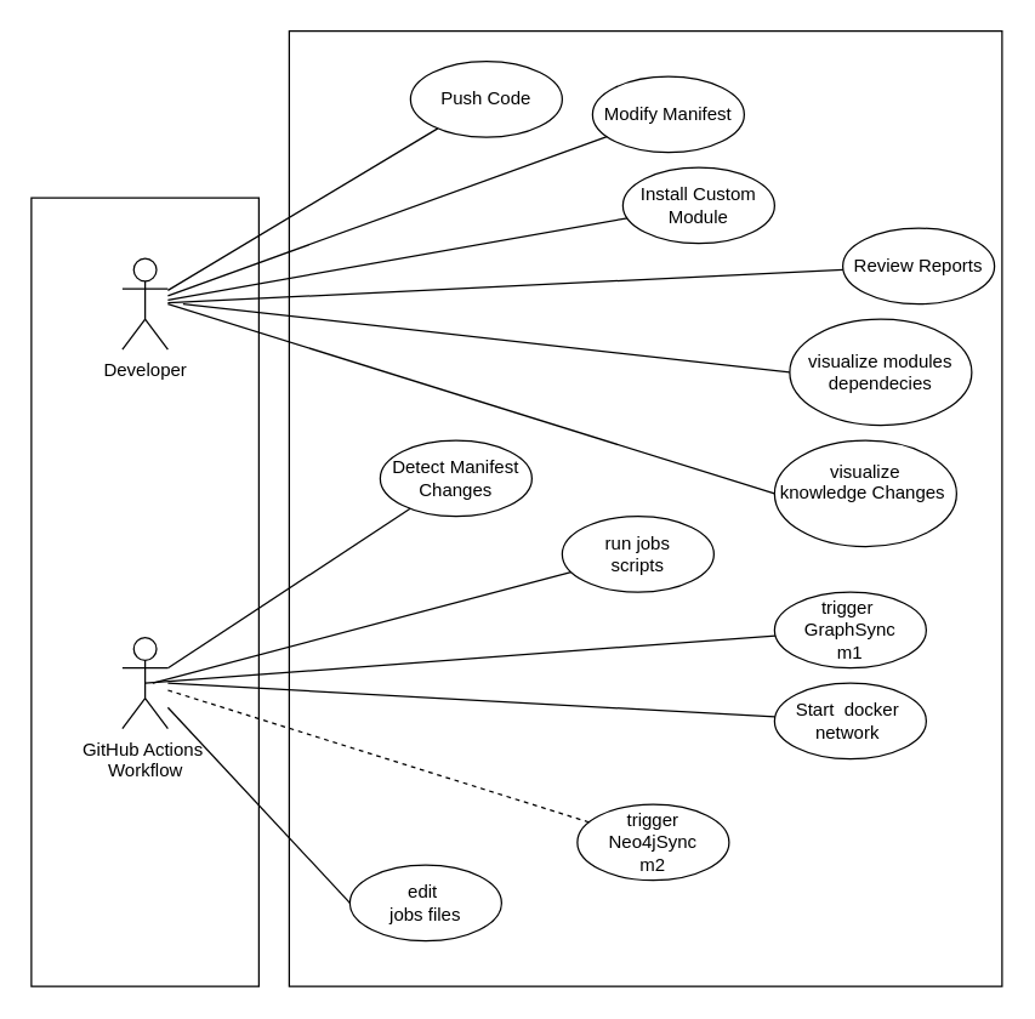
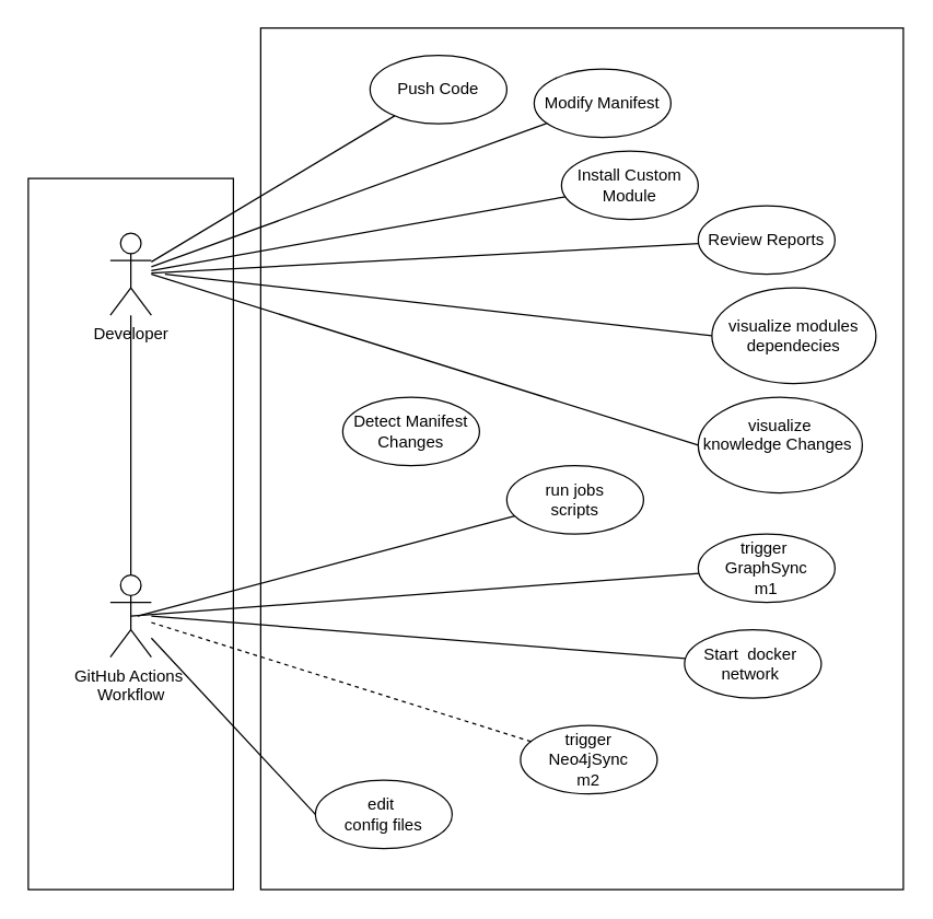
  <mxCell id="0" />
  <mxCell id="1" parent="0" />
  <mxCell id="2" value="" style="rounded=0;whiteSpace=wrap;html=1;fillColor=none;strokeColor=#000000;" parent="1" vertex="1"><mxGeometry x="20" y="130" width="150" height="520" as="geometry" /></mxCell>
  <mxCell id="3" value="Developer&lt;div&gt;&lt;br&gt;&lt;/div&gt;" style="shape=umlActor;verticalLabelPosition=bottom;verticalAlign=top;html=1;outlineConnect=0;" parent="1" vertex="1"><mxGeometry x="80" y="170" width="30" height="60" as="geometry" /></mxCell>
  <mxCell id="4" value="" style="rounded=0;orthogonalLoop=1;jettySize=auto;html=1;entryX=0;entryY=0.5;entryDx=0;entryDy=0;endArrow=none;startFill=0;" parent="1" target="15" edge="1"><mxGeometry relative="1" as="geometry"><mxPoint x="120" y="200" as="sourcePoint" /></mxGeometry></mxCell>
  <mxCell id="5" style="rounded=0;orthogonalLoop=1;jettySize=auto;html=1;entryX=0;entryY=0.5;entryDx=0;entryDy=0;endArrow=none;startFill=0;" parent="1" source="6" target="13" edge="1"><mxGeometry relative="1" as="geometry" /></mxCell>
  <mxCell id="6" value="GitHub Actions&amp;nbsp;&lt;div&gt;Workflow&lt;/div&gt;" style="shape=umlActor;verticalLabelPosition=bottom;verticalAlign=top;html=1;outlineConnect=0;" parent="1" vertex="1"><mxGeometry x="80" y="420" width="30" height="60" as="geometry" /></mxCell>
  <mxCell id="7" value="" style="rounded=0;whiteSpace=wrap;html=1;fillColor=none;strokeColor=#000000;" parent="1" vertex="1"><mxGeometry x="190" y="20" width="470" height="630" as="geometry" /></mxCell>
  <mxCell id="8" value="Push Code" style="ellipse;whiteSpace=wrap;html=1;" parent="1" vertex="1"><mxGeometry x="270" y="40" width="100" height="50" as="geometry" /></mxCell>
  <mxCell id="9" value="Modify Manifest" style="ellipse;whiteSpace=wrap;html=1;" parent="1" vertex="1"><mxGeometry x="390" y="50" width="100" height="50" as="geometry" /></mxCell>
  <mxCell id="10" value="Install Custom Module" style="ellipse;whiteSpace=wrap;html=1;" parent="1" vertex="1"><mxGeometry x="410" y="110" width="100" height="50" as="geometry" /></mxCell>
- <mxCell id="11" value="Review Reports" style="ellipse;whiteSpace=wrap;html=1;" parent="1" vertex="1"><mxGeometry x="555" y="150" width="100" height="50" as="geometry" /></mxCell>
+ <mxCell id="11" value="Review Reports" style="ellipse;whiteSpace=wrap;html=1;" parent="1" vertex="1"><mxGeometry x="510" y="150" width="100" height="50" as="geometry" /></mxCell>
  <mxCell id="12" value="Detect Manifest Changes" style="ellipse;whiteSpace=wrap;html=1;" parent="1" vertex="1"><mxGeometry x="250" y="290" width="100" height="50" as="geometry" /></mxCell>
- <mxCell id="13" value="edit&amp;nbsp;&lt;br&gt;jobs files" style="ellipse;whiteSpace=wrap;html=1;" parent="1" vertex="1"><mxGeometry x="230" y="570" width="100" height="50" as="geometry" /></mxCell>
+ <mxCell id="13" value="edit&amp;nbsp;&lt;br&gt;config files" style="ellipse;whiteSpace=wrap;html=1;" parent="1" vertex="1"><mxGeometry x="230" y="570" width="100" height="50" as="geometry" /></mxCell>
  <mxCell id="14" value="&lt;div&gt;&lt;br&gt;&lt;/div&gt;trigger&amp;nbsp;&lt;div&gt;GraphSync&lt;br&gt;m1&lt;br&gt;&lt;div&gt;&lt;br&gt;&lt;/div&gt;&lt;/div&gt;" style="ellipse;whiteSpace=wrap;html=1;" parent="1" vertex="1"><mxGeometry x="510" y="390" width="100" height="50" as="geometry" /></mxCell>
  <mxCell id="15" value="visualize modules dependecies" style="ellipse;whiteSpace=wrap;html=1;" parent="1" vertex="1"><mxGeometry x="520" y="210" width="120" height="70" as="geometry" /></mxCell>
  <mxCell id="16" value="trigger &lt;br&gt;Neo4jSync&lt;br&gt;m2" style="ellipse;whiteSpace=wrap;html=1;" parent="1" vertex="1"><mxGeometry x="380" y="530" width="100" height="50" as="geometry" /></mxCell>
- <mxCell id="17" value="Start&amp;nbsp; docker&amp;nbsp; network&amp;nbsp;" style="ellipse;whiteSpace=wrap;html=1;" parent="1" vertex="1"><mxGeometry x="510" y="450" width="100" height="50" as="geometry" /></mxCell>
+ <mxCell id="17" value="Start&amp;nbsp; docker&amp;nbsp; network&amp;nbsp;" style="ellipse;whiteSpace=wrap;html=1;" parent="1" vertex="1"><mxGeometry x="500" y="460" width="100" height="50" as="geometry" /></mxCell>
  <mxCell id="18" value="" style="endArrow=none;html=1;rounded=0;" parent="1" source="3" target="8" edge="1"><mxGeometry width="50" height="50" relative="1" as="geometry"><mxPoint x="120" y="200" as="sourcePoint" /><mxPoint x="290" y="75" as="targetPoint" /></mxGeometry></mxCell>
  <mxCell id="19" value="" style="endArrow=none;html=1;rounded=0;" parent="1" source="3" target="9" edge="1"><mxGeometry width="50" height="50" relative="1" as="geometry"><mxPoint x="120" y="200" as="sourcePoint" /><mxPoint x="410" y="75" as="targetPoint" /></mxGeometry></mxCell>
  <mxCell id="20" value="" style="endArrow=none;html=1;rounded=0;" parent="1" source="3" target="10" edge="1"><mxGeometry width="50" height="50" relative="1" as="geometry"><mxPoint x="120" y="200" as="sourcePoint" /><mxPoint x="530" y="75" as="targetPoint" /></mxGeometry></mxCell>
  <mxCell id="21" value="" style="endArrow=none;html=1;rounded=0;" parent="1" source="3" target="11" edge="1"><mxGeometry width="50" height="50" relative="1" as="geometry"><mxPoint x="120" y="200" as="sourcePoint" /><mxPoint x="290" y="145" as="targetPoint" /></mxGeometry></mxCell>
- <mxCell id="22" value="" style="endArrow=none;html=1;rounded=0;" parent="1" source="6" target="12" edge="1"><mxGeometry width="50" height="50" relative="1" as="geometry"><mxPoint x="120" y="350" as="sourcePoint" /><mxPoint x="290" y="215" as="targetPoint" /></mxGeometry></mxCell>
+ <mxCell id="22" value="" style="endArrow=none;html=1;rounded=0;" parent="1" source="6" target="3" edge="1"><mxGeometry width="50" height="50" relative="1" as="geometry"><mxPoint x="120" y="350" as="sourcePoint" /><mxPoint x="290" y="215" as="targetPoint" /></mxGeometry></mxCell>
  <mxCell id="23" value="" style="endArrow=none;html=1;rounded=0;dashed=1;" parent="1" source="6" target="16" edge="1"><mxGeometry width="50" height="50" relative="1" as="geometry"><mxPoint x="120" y="350" as="sourcePoint" /><mxPoint x="410" y="425" as="targetPoint" /></mxGeometry></mxCell>
  <mxCell id="24" value="" style="endArrow=none;html=1;rounded=0;" parent="1" target="17" edge="1"><mxGeometry width="50" height="50" relative="1" as="geometry"><mxPoint x="110" y="450" as="sourcePoint" /><mxPoint x="530" y="425" as="targetPoint" /></mxGeometry></mxCell>
  <mxCell id="25" style="rounded=0;orthogonalLoop=1;jettySize=auto;html=1;entryX=0.5;entryY=0.5;entryDx=0;entryDy=0;entryPerimeter=0;endArrow=none;endFill=1;startArrow=none;startFill=0;" parent="1" source="14" target="6" edge="1"><mxGeometry relative="1" as="geometry" /></mxCell>
  <mxCell id="26" value="run jobs&lt;br&gt;scripts" style="ellipse;whiteSpace=wrap;html=1;" parent="1" vertex="1"><mxGeometry x="370" y="340" width="100" height="50" as="geometry" /></mxCell>
  <mxCell id="27" value="" style="endArrow=none;html=1;rounded=0;" parent="1" target="26" edge="1"><mxGeometry width="50" height="50" relative="1" as="geometry"><mxPoint x="100" y="450" as="sourcePoint" /><mxPoint x="390" y="245" as="targetPoint" /></mxGeometry></mxCell>
  <mxCell id="28" value="" style="rounded=0;orthogonalLoop=1;jettySize=auto;html=1;entryX=0;entryY=0.5;entryDx=0;entryDy=0;endArrow=none;startFill=0;" edge="1" target="29" parent="1"><mxGeometry relative="1" as="geometry"><mxPoint x="110" y="200" as="sourcePoint" /></mxGeometry></mxCell>
  <mxCell id="29" value="visualize &lt;br&gt;knowledge Changes&amp;nbsp;&lt;div&gt;&lt;br/&gt;&lt;/div&gt;" style="ellipse;whiteSpace=wrap;html=1;" vertex="1" parent="1"><mxGeometry x="510" y="290" width="120" height="70" as="geometry" /></mxCell>
